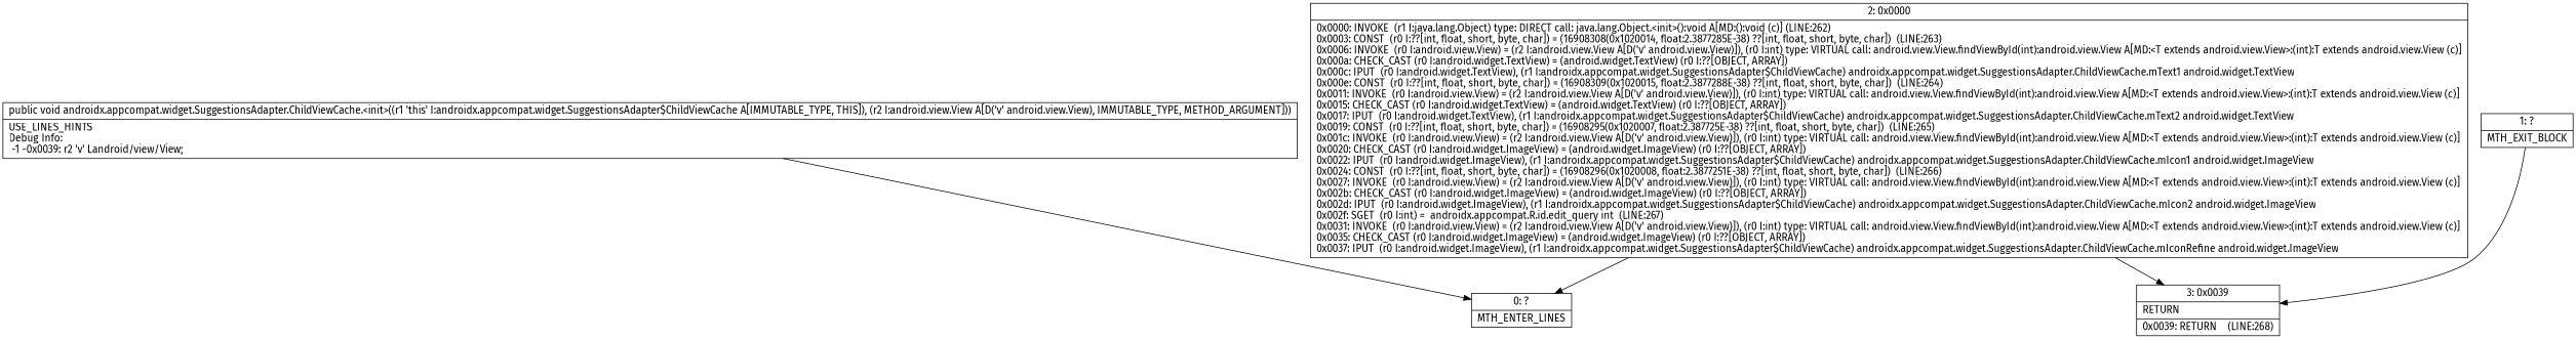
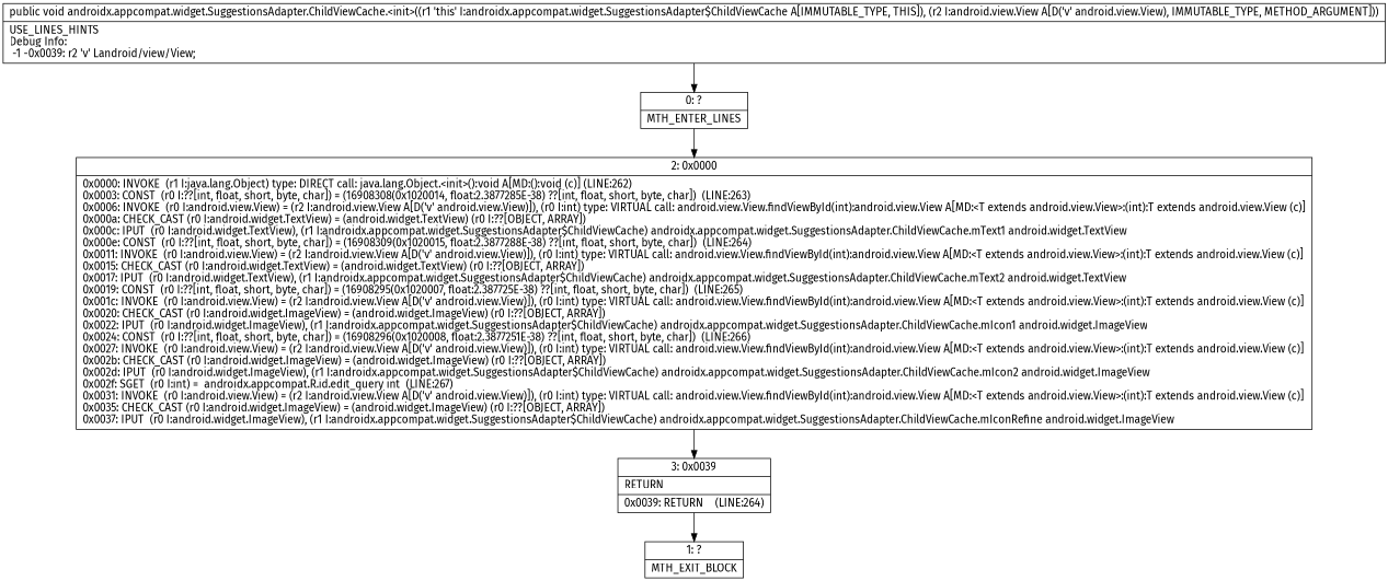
  digraph {
    fontname="Fira Sans"
    node [fontname="Fira Sans" shape=record]
    edge [fontname="Fira Sans"]
    n1 [label="{0\:\ ?|MTH_ENTER_LINES\l}"]
    n2 [label="{2\:\ 0x0000|0x0000: INVOKE  (r1 I:java.lang.Object) type: DIRECT call: java.lang.Object.\<init\>():void A[MD:():void (c)] (LINE:262)\l0x0003: CONST  (r0 I:??[int, float, short, byte, char]) = (16908308(0x1020014, float:2.3877285E\-38) ??[int, float, short, byte, char])  (LINE:263)\l0x0006: INVOKE  (r0 I:android.view.View) = (r2 I:android.view.View A[D('v' android.view.View)]), (r0 I:int) type: VIRTUAL call: android.view.View.findViewById(int):android.view.View A[MD:\<T extends android.view.View\>:(int):T extends android.view.View (c)]\l0x000a: CHECK_CAST (r0 I:android.widget.TextView) = (android.widget.TextView) (r0 I:??[OBJECT, ARRAY]) \l0x000c: IPUT  (r0 I:android.widget.TextView), (r1 I:androidx.appcompat.widget.SuggestionsAdapter$ChildViewCache) androidx.appcompat.widget.SuggestionsAdapter.ChildViewCache.mText1 android.widget.TextView \l0x000e: CONST  (r0 I:??[int, float, short, byte, char]) = (16908309(0x1020015, float:2.3877288E\-38) ??[int, float, short, byte, char])  (LINE:264)\l0x0011: INVOKE  (r0 I:android.view.View) = (r2 I:android.view.View A[D('v' android.view.View)]), (r0 I:int) type: VIRTUAL call: android.view.View.findViewById(int):android.view.View A[MD:\<T extends android.view.View\>:(int):T extends android.view.View (c)]\l0x0015: CHECK_CAST (r0 I:android.widget.TextView) = (android.widget.TextView) (r0 I:??[OBJECT, ARRAY]) \l0x0017: IPUT  (r0 I:android.widget.TextView), (r1 I:androidx.appcompat.widget.SuggestionsAdapter$ChildViewCache) androidx.appcompat.widget.SuggestionsAdapter.ChildViewCache.mText2 android.widget.TextView \l0x0019: CONST  (r0 I:??[int, float, short, byte, char]) = (16908295(0x1020007, float:2.387725E\-38) ??[int, float, short, byte, char])  (LINE:265)\l0x001c: INVOKE  (r0 I:android.view.View) = (r2 I:android.view.View A[D('v' android.view.View)]), (r0 I:int) type: VIRTUAL call: android.view.View.findViewById(int):android.view.View A[MD:\<T extends android.view.View\>:(int):T extends android.view.View (c)]\l0x0020: CHECK_CAST (r0 I:android.widget.ImageView) = (android.widget.ImageView) (r0 I:??[OBJECT, ARRAY]) \l0x0022: IPUT  (r0 I:android.widget.ImageView), (r1 I:androidx.appcompat.widget.SuggestionsAdapter$ChildViewCache) androidx.appcompat.widget.SuggestionsAdapter.ChildViewCache.mIcon1 android.widget.ImageView \l0x0024: CONST  (r0 I:??[int, float, short, byte, char]) = (16908296(0x1020008, float:2.3877251E\-38) ??[int, float, short, byte, char])  (LINE:266)\l0x0027: INVOKE  (r0 I:android.view.View) = (r2 I:android.view.View A[D('v' android.view.View)]), (r0 I:int) type: VIRTUAL call: android.view.View.findViewById(int):android.view.View A[MD:\<T extends android.view.View\>:(int):T extends android.view.View (c)]\l0x002b: CHECK_CAST (r0 I:android.widget.ImageView) = (android.widget.ImageView) (r0 I:??[OBJECT, ARRAY]) \l0x002d: IPUT  (r0 I:android.widget.ImageView), (r1 I:androidx.appcompat.widget.SuggestionsAdapter$ChildViewCache) androidx.appcompat.widget.SuggestionsAdapter.ChildViewCache.mIcon2 android.widget.ImageView \l0x002f: SGET  (r0 I:int) =  androidx.appcompat.R.id.edit_query int  (LINE:267)\l0x0031: INVOKE  (r0 I:android.view.View) = (r2 I:android.view.View A[D('v' android.view.View)]), (r0 I:int) type: VIRTUAL call: android.view.View.findViewById(int):android.view.View A[MD:\<T extends android.view.View\>:(int):T extends android.view.View (c)]\l0x0035: CHECK_CAST (r0 I:android.widget.ImageView) = (android.widget.ImageView) (r0 I:??[OBJECT, ARRAY]) \l0x0037: IPUT  (r0 I:android.widget.ImageView), (r1 I:androidx.appcompat.widget.SuggestionsAdapter$ChildViewCache) androidx.appcompat.widget.SuggestionsAdapter.ChildViewCache.mIconRefine android.widget.ImageView \l}"]
-   n3 [label="{3\:\ 0x0039|RETURN\l|0x0039: RETURN    (LINE:268)\l}"]
+   n3 [label="{3\:\ 0x0039|RETURN\l|0x0039: RETURN    (LINE:264)\l}"]
    n4 [label="{1\:\ ?|MTH_EXIT_BLOCK\l}"]
    n5 [label="{public void androidx.appcompat.widget.SuggestionsAdapter.ChildViewCache.\<init\>((r1 'this' I:androidx.appcompat.widget.SuggestionsAdapter$ChildViewCache A[IMMUTABLE_TYPE, THIS]), (r2 I:android.view.View A[D('v' android.view.View), IMMUTABLE_TYPE, METHOD_ARGUMENT]))  | USE_LINES_HINTS\lDebug Info:\l  \-1 \-0x0039: r2 'v' Landroid\/view\/View;\l}"]
-   n2 -> n1
+   n1 -> n2
    n2 -> n3
-   n4 -> n3
+   n3 -> n4
    n5 -> n1
  }
